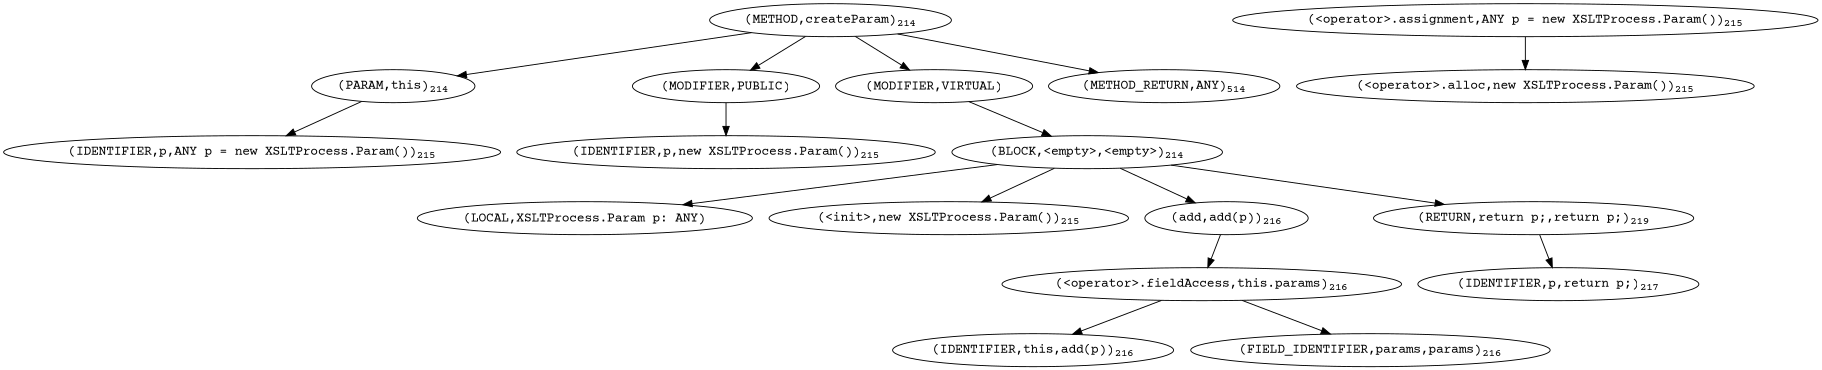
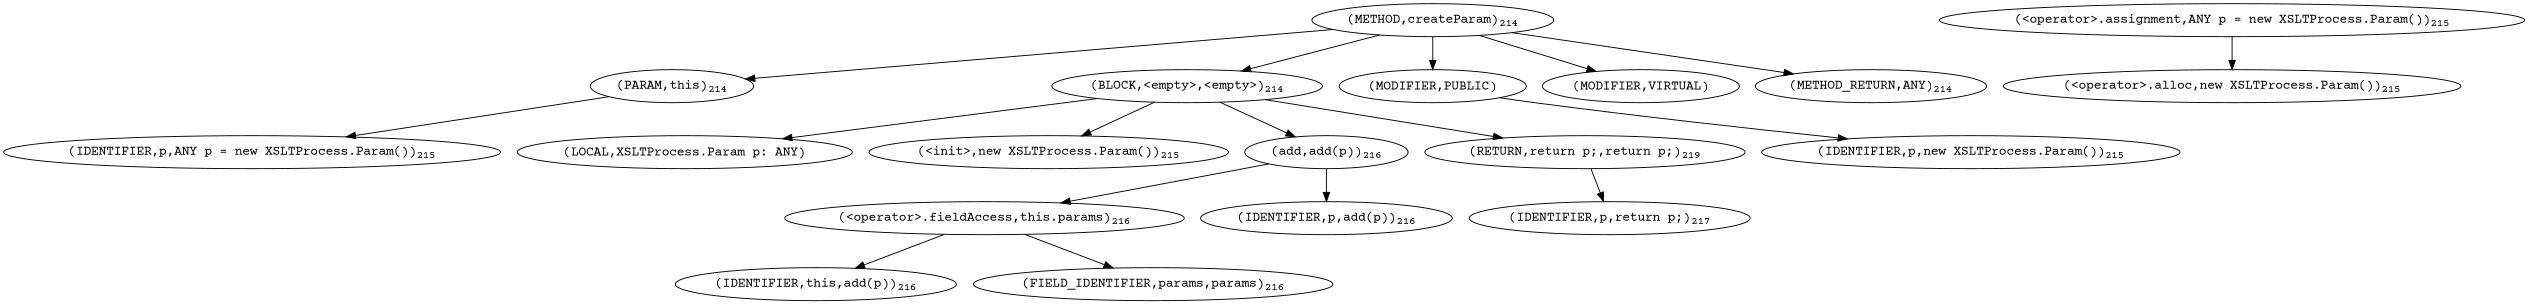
  digraph {
    fontname="Courier Prime"
    node [fontname="Courier Prime"]
    edge [fontname="Courier Prime"]
    n1 [label=<(METHOD,createParam)<SUB>214</SUB>>]
    n2 [label=<(PARAM,this)<SUB>214</SUB>>]
    n3 [label=<(BLOCK,&lt;empty&gt;,&lt;empty&gt;)<SUB>214</SUB>>]
    n4 [label=<(MODIFIER,PUBLIC)>]
    n5 [label=<(MODIFIER,VIRTUAL)>]
-   n6 [label=<(METHOD_RETURN,ANY)<SUB>514</SUB>>]
+   n6 [label=<(METHOD_RETURN,ANY)<SUB>214</SUB>>]
    n7 [label=<(IDENTIFIER,p,ANY p = new XSLTProcess.Param())<SUB>215</SUB>>]
    n8 [label=<(LOCAL,XSLTProcess.Param p: ANY)>]
    n9 [label=<(&lt;init&gt;,new XSLTProcess.Param())<SUB>215</SUB>>]
    n10 [label=<(add,add(p))<SUB>216</SUB>>]
    n11 [label=<(RETURN,return p;,return p;)<SUB>219</SUB>>]
    n12 [label=<(IDENTIFIER,p,new XSLTProcess.Param())<SUB>215</SUB>>]
    n13 [label=<(&lt;operator&gt;.assignment,ANY p = new XSLTProcess.Param())<SUB>215</SUB>>]
    n14 [label=<(&lt;operator&gt;.alloc,new XSLTProcess.Param())<SUB>215</SUB>>]
    n15 [label=<(&lt;operator&gt;.fieldAccess,this.params)<SUB>216</SUB>>]
+   n16 [label=<(IDENTIFIER,p,add(p))<SUB>216</SUB>>]
    n17 [label=<(IDENTIFIER,p,return p;)<SUB>217</SUB>>]
    n18 [label=<(IDENTIFIER,this,add(p))<SUB>216</SUB>>]
    n19 [label=<(FIELD_IDENTIFIER,params,params)<SUB>216</SUB>>]
    n1 -> n2
-   n5 -> n3
+   n1 -> n3
    n1 -> n4
    n1 -> n5
    n1 -> n6
    n2 -> n7
    n3 -> n8
    n3 -> n9
    n3 -> n10
    n3 -> n11
    n4 -> n12
    n10 -> n15
+   n10 -> n16
    n11 -> n17
    n13 -> n14
    n15 -> n18
    n15 -> n19
  }
